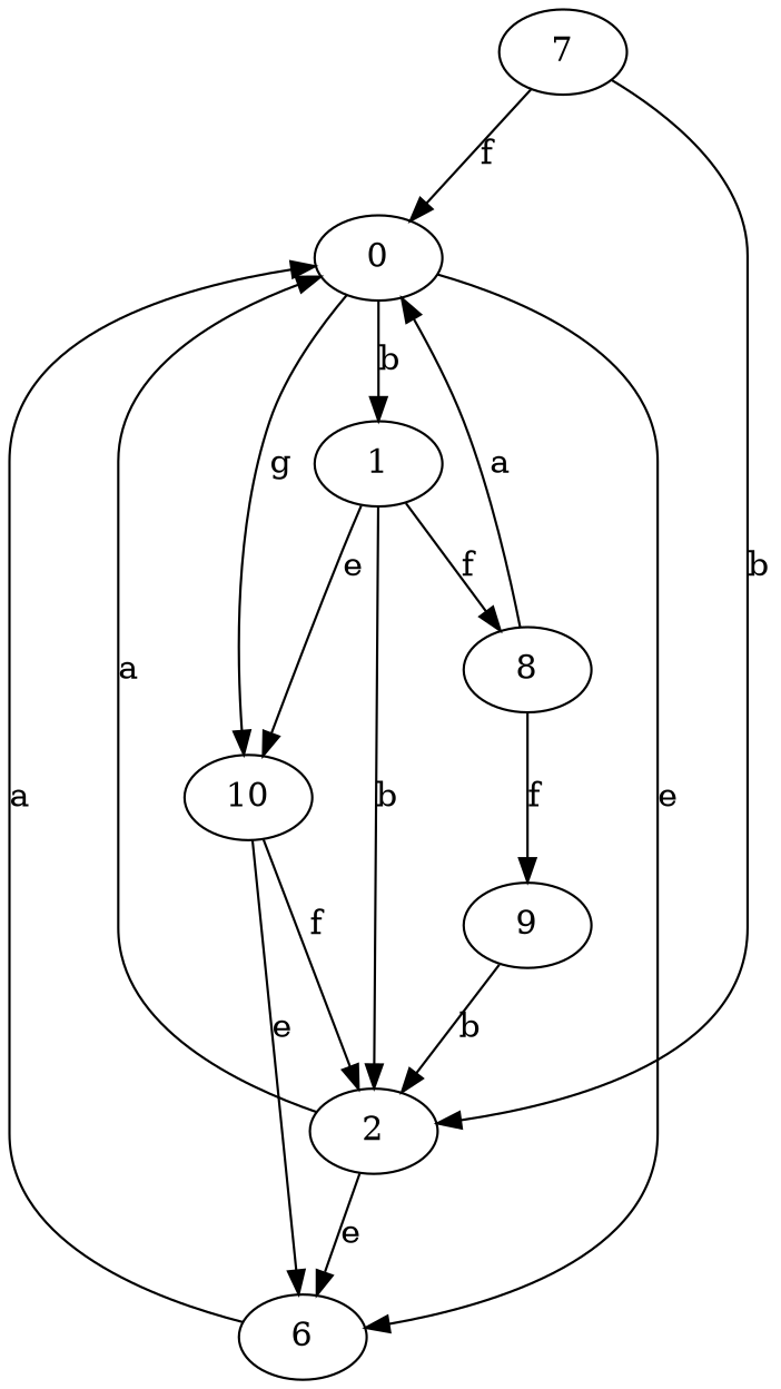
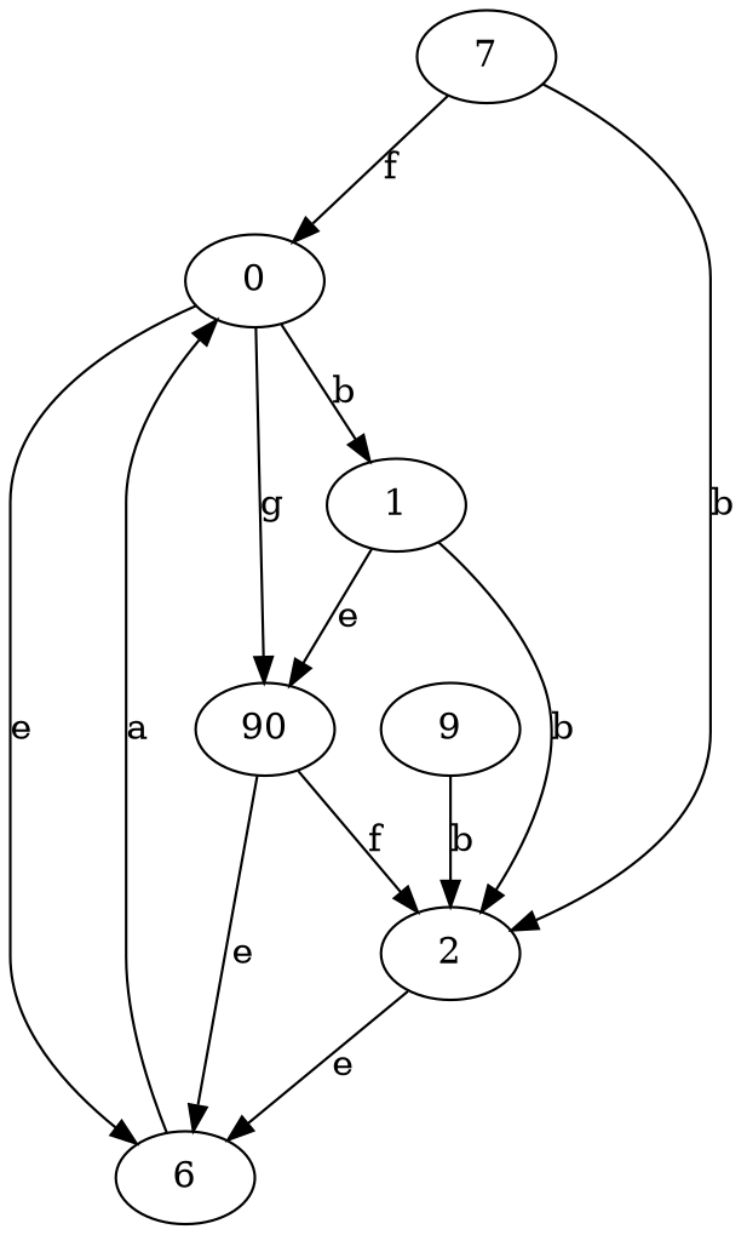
  strict digraph {
    0
    1
    6
-   10
+   10 [label=90]
    2
-   8
    7
    9
    0 -> 1 [label=b]
    0 -> 6 [label=e]
    0 -> 10 [label=g]
    1 -> 10 [label=e]
    1 -> 2 [label=b]
-   1 -> 8 [label=f]
    6 -> 0 [label=a]
    10 -> 6 [label=e]
    10 -> 2 [label=f]
-   2 -> 0 [label=a]
    2 -> 6 [label=e]
-   8 -> 0 [label=a]
-   8 -> 9 [label=f]
    7 -> 0 [label=f]
    7 -> 2 [label=b]
    9 -> 2 [label=b]
  }
